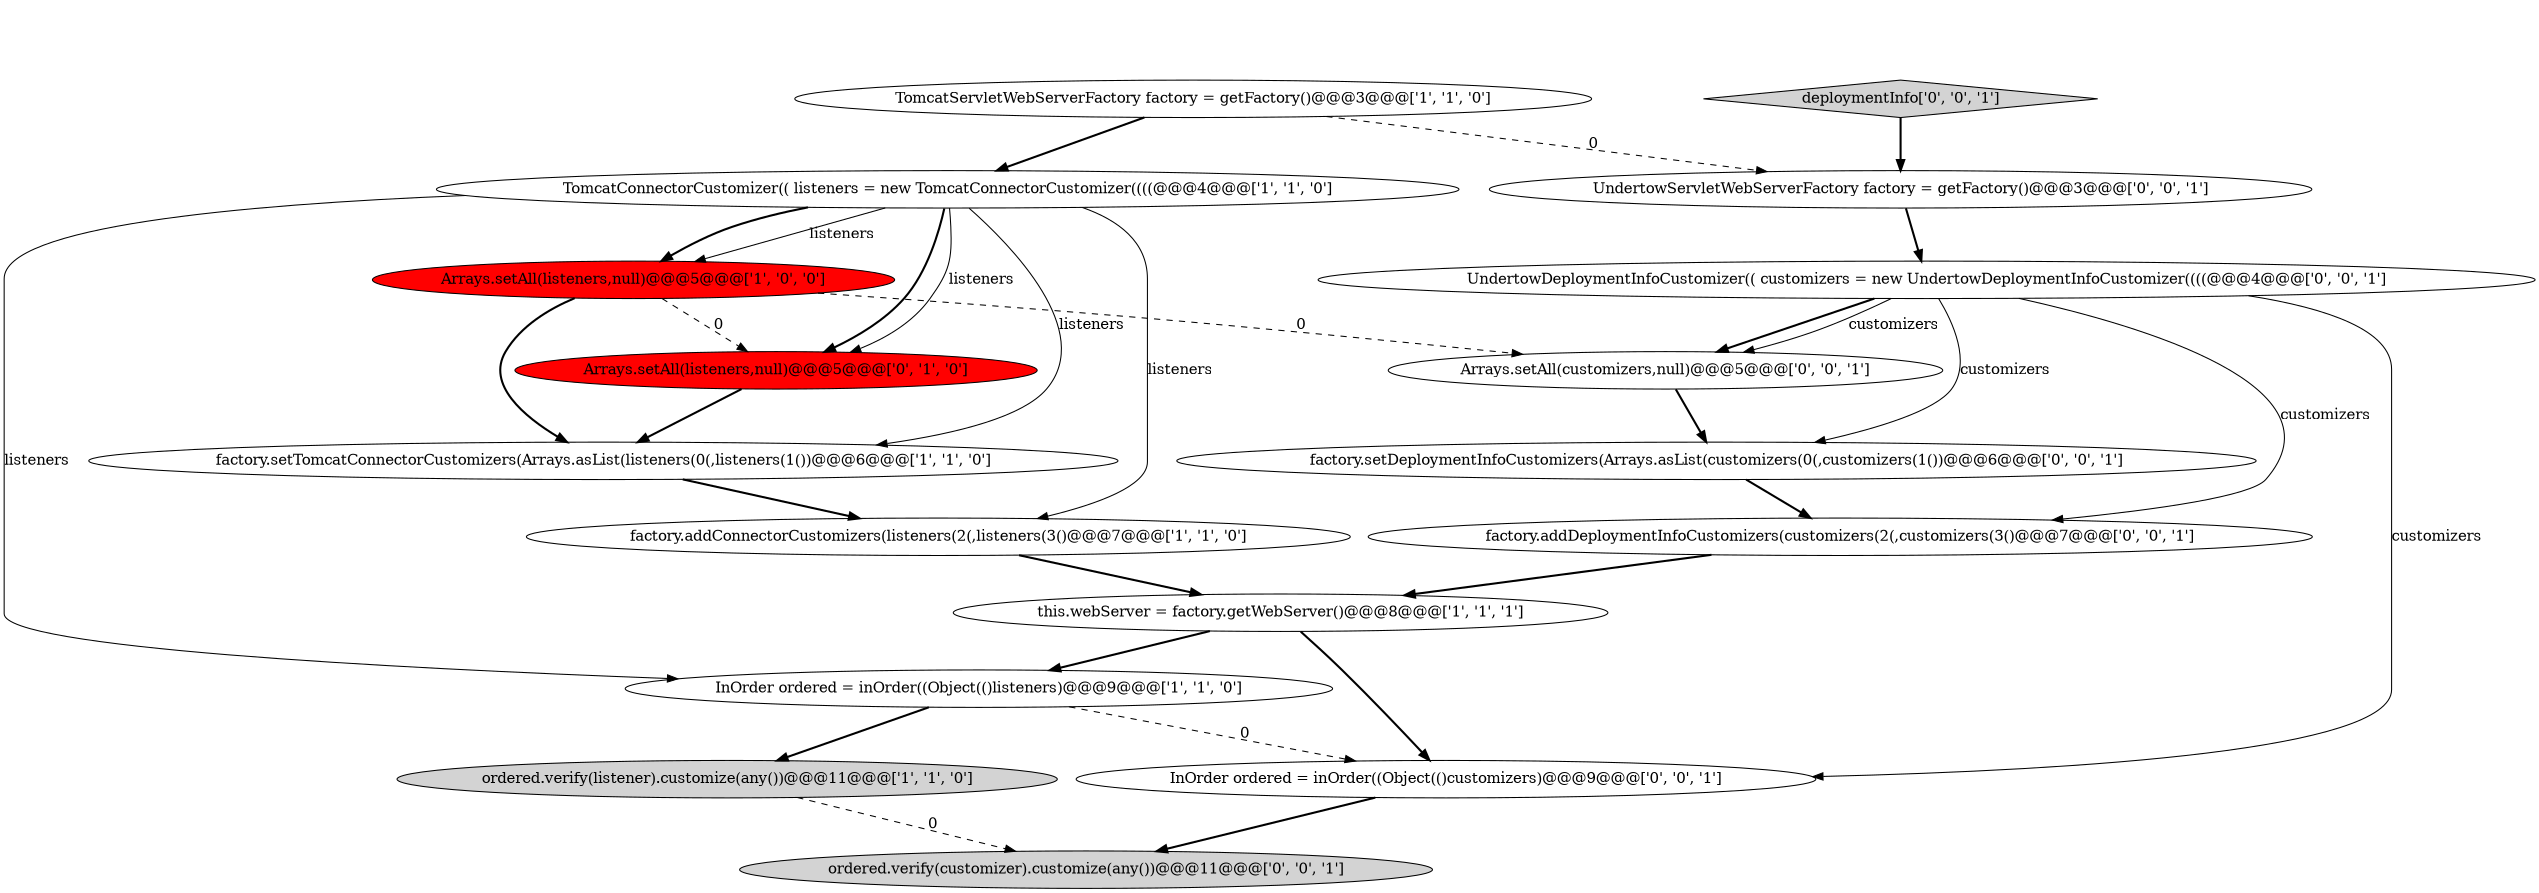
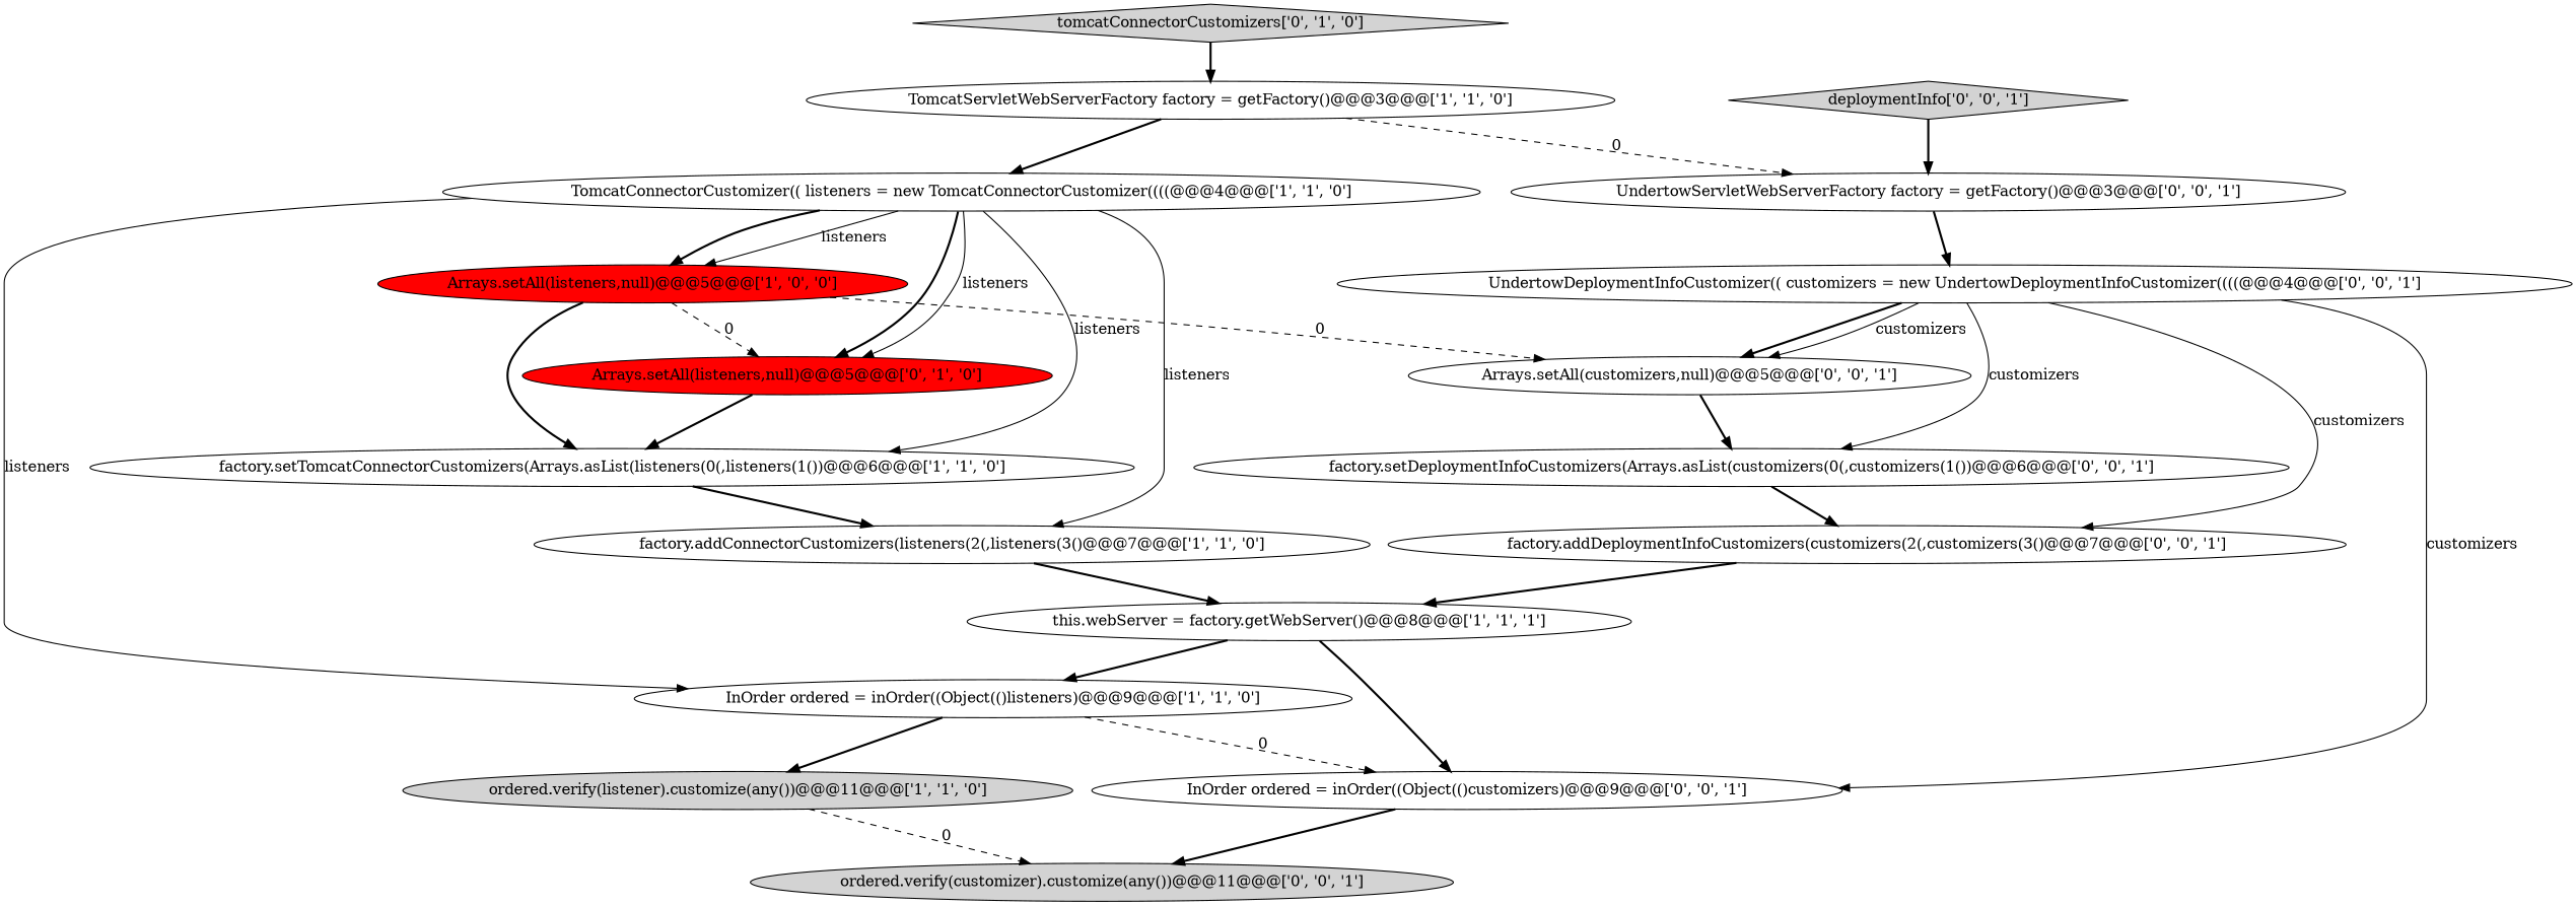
  digraph {
    node [fillcolor=white shape=ellipse style=filled]
    edge [style=bold]
    n1 [fillcolor=lightgray label="ordered.verify(listener).customize(any())@@@11@@@['1', '1', '0']"]
    n2 [fillcolor=lightgray label="ordered.verify(customizer).customize(any())@@@11@@@['0', '0', '1']"]
    n3 [fillcolor=red label="Arrays.setAll(listeners,null)@@@5@@@['1', '0', '0']"]
    n4 [label="factory.setTomcatConnectorCustomizers(Arrays.asList(listeners(0(,listeners(1())@@@6@@@['1', '1', '0']"]
    n5 [fillcolor=red label="Arrays.setAll(listeners,null)@@@5@@@['0', '1', '0']"]
    n6 [label="Arrays.setAll(customizers,null)@@@5@@@['0', '0', '1']"]
    n7 [label="factory.addConnectorCustomizers(listeners(2(,listeners(3()@@@7@@@['1', '1', '0']"]
    n8 [label="factory.setDeploymentInfoCustomizers(Arrays.asList(customizers(0(,customizers(1())@@@6@@@['0', '0', '1']"]
    n9 [label="InOrder ordered = inOrder((Object(()listeners)@@@9@@@['1', '1', '0']"]
    n10 [label="InOrder ordered = inOrder((Object(()customizers)@@@9@@@['0', '0', '1']"]
    n11 [label="TomcatConnectorCustomizer(( listeners = new TomcatConnectorCustomizer((((@@@4@@@['1', '1', '0']"]
    n12 [label="this.webServer = factory.getWebServer()@@@8@@@['1', '1', '1']"]
    n13 [label="UndertowDeploymentInfoCustomizer(( customizers = new UndertowDeploymentInfoCustomizer((((@@@4@@@['0', '0', '1']"]
    n14 [label="factory.addDeploymentInfoCustomizers(customizers(2(,customizers(3()@@@7@@@['0', '0', '1']"]
+   n15 [fillcolor=lightgray label="tomcatConnectorCustomizers['0', '1', '0']" shape=diamond]
    n16 [label="TomcatServletWebServerFactory factory = getFactory()@@@3@@@['1', '1', '0']"]
    n17 [label="UndertowServletWebServerFactory factory = getFactory()@@@3@@@['0', '0', '1']"]
    n18 [fillcolor=lightgray label="deploymentInfo['0', '0', '1']" shape=diamond]
    n1 -> n2 [label=0 style=dashed]
    n3 -> n4
    n3 -> n5 [label=0 style=dashed]
    n3 -> n6 [label=0 style=dashed]
    n4 -> n7
    n5 -> n4
    n6 -> n8
    n7 -> n12
    n8 -> n14
    n9 -> n1
    n9 -> n10 [label=0 style=dashed]
    n10 -> n2
    n11 -> n3
    n11 -> n3 [label=listeners style=solid]
    n11 -> n4 [label=listeners style=solid]
    n11 -> n5
    n11 -> n5 [label=listeners style=solid]
    n11 -> n7 [label=listeners style=solid]
    n11 -> n9 [label=listeners style=solid]
    n12 -> n9
    n12 -> n10
    n13 -> n6
    n13 -> n6 [label=customizers style=solid]
    n13 -> n8 [label=customizers style=solid]
    n13 -> n10 [label=customizers style=solid]
    n13 -> n14 [label=customizers style=solid]
    n14 -> n12
+   n15 -> n16
    n16 -> n11
    n16 -> n17 [label=0 style=dashed]
    n17 -> n13
    n18 -> n17
  }
